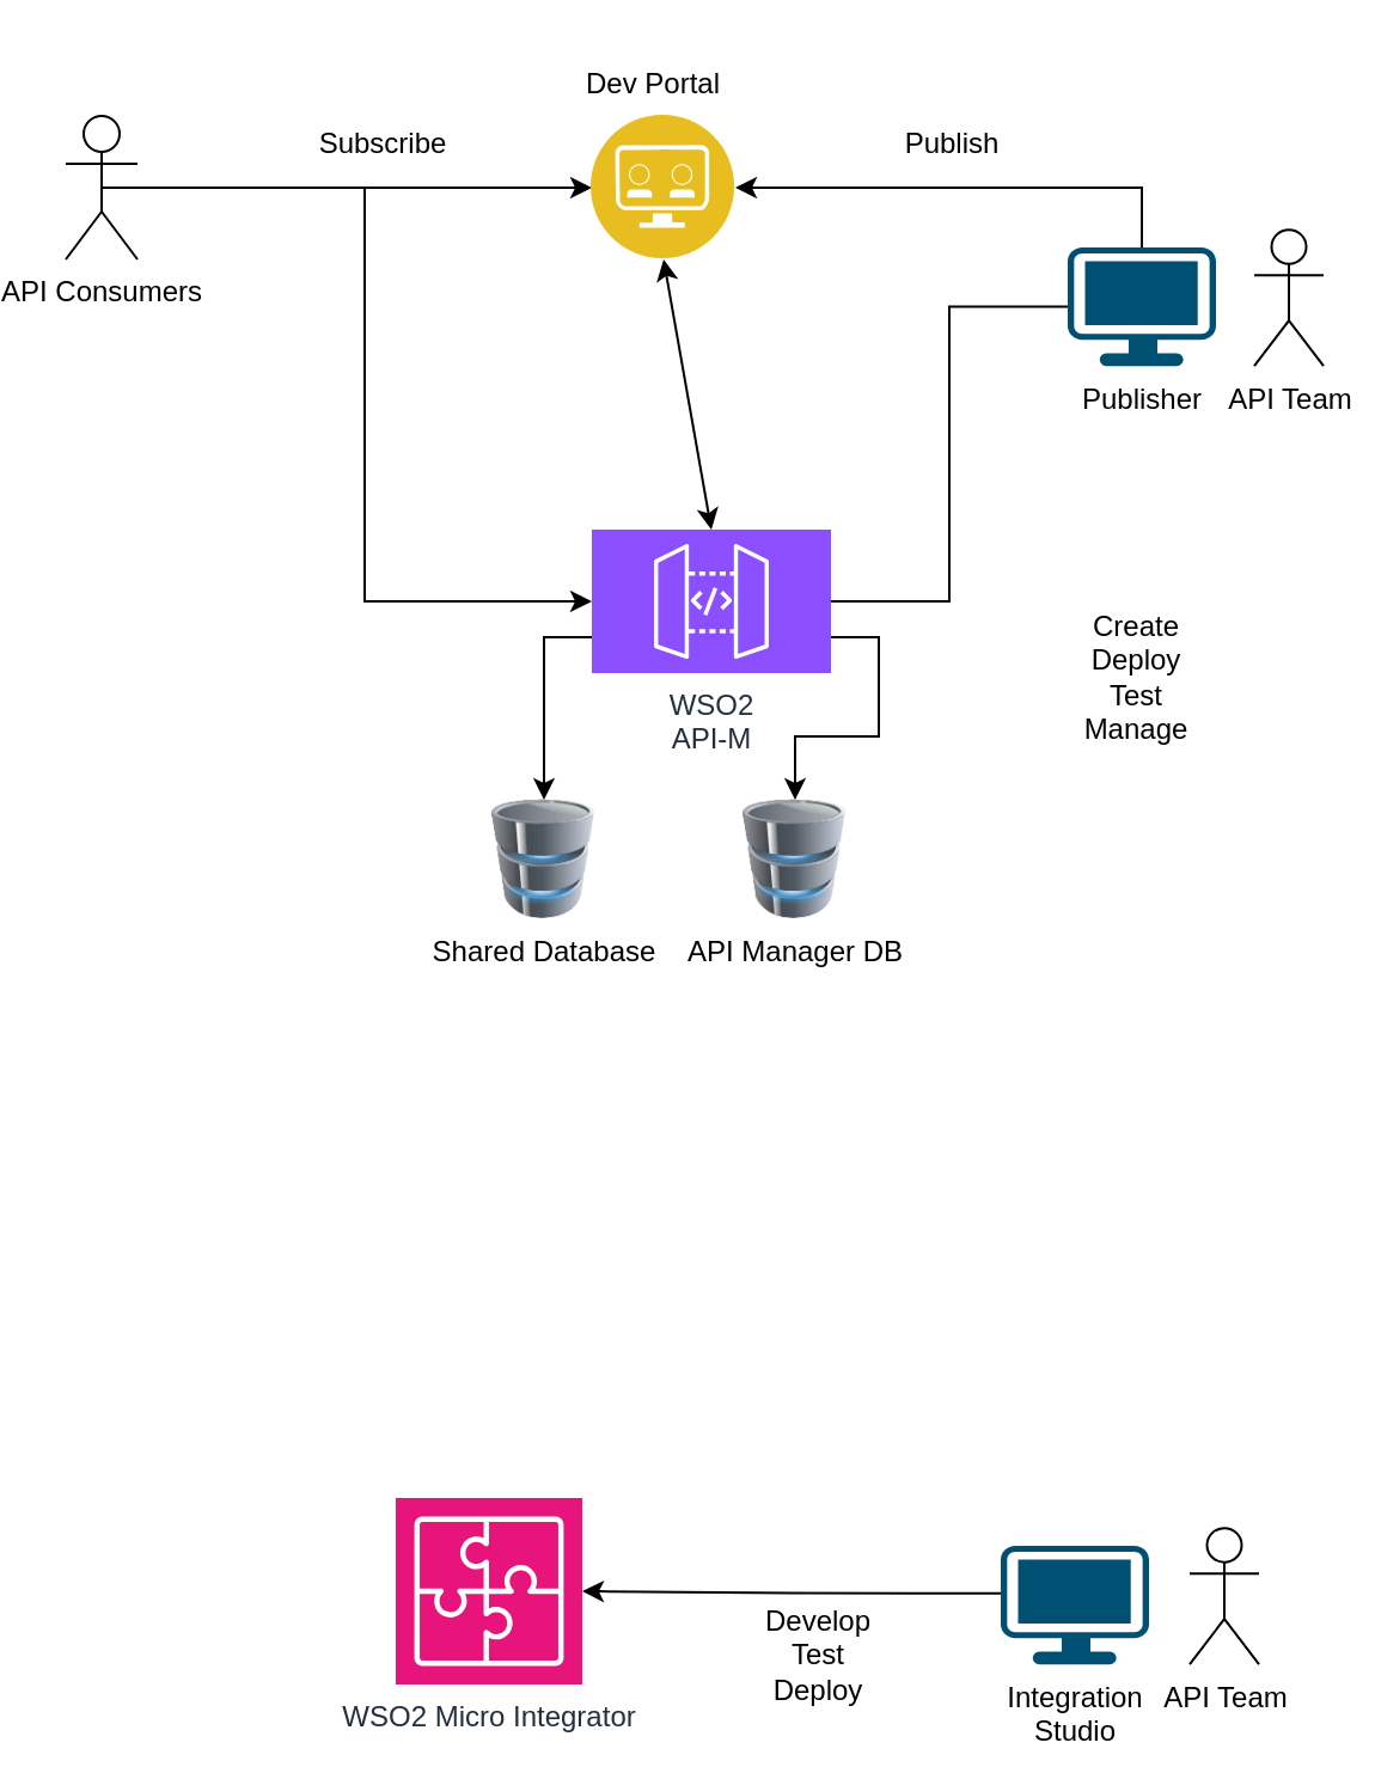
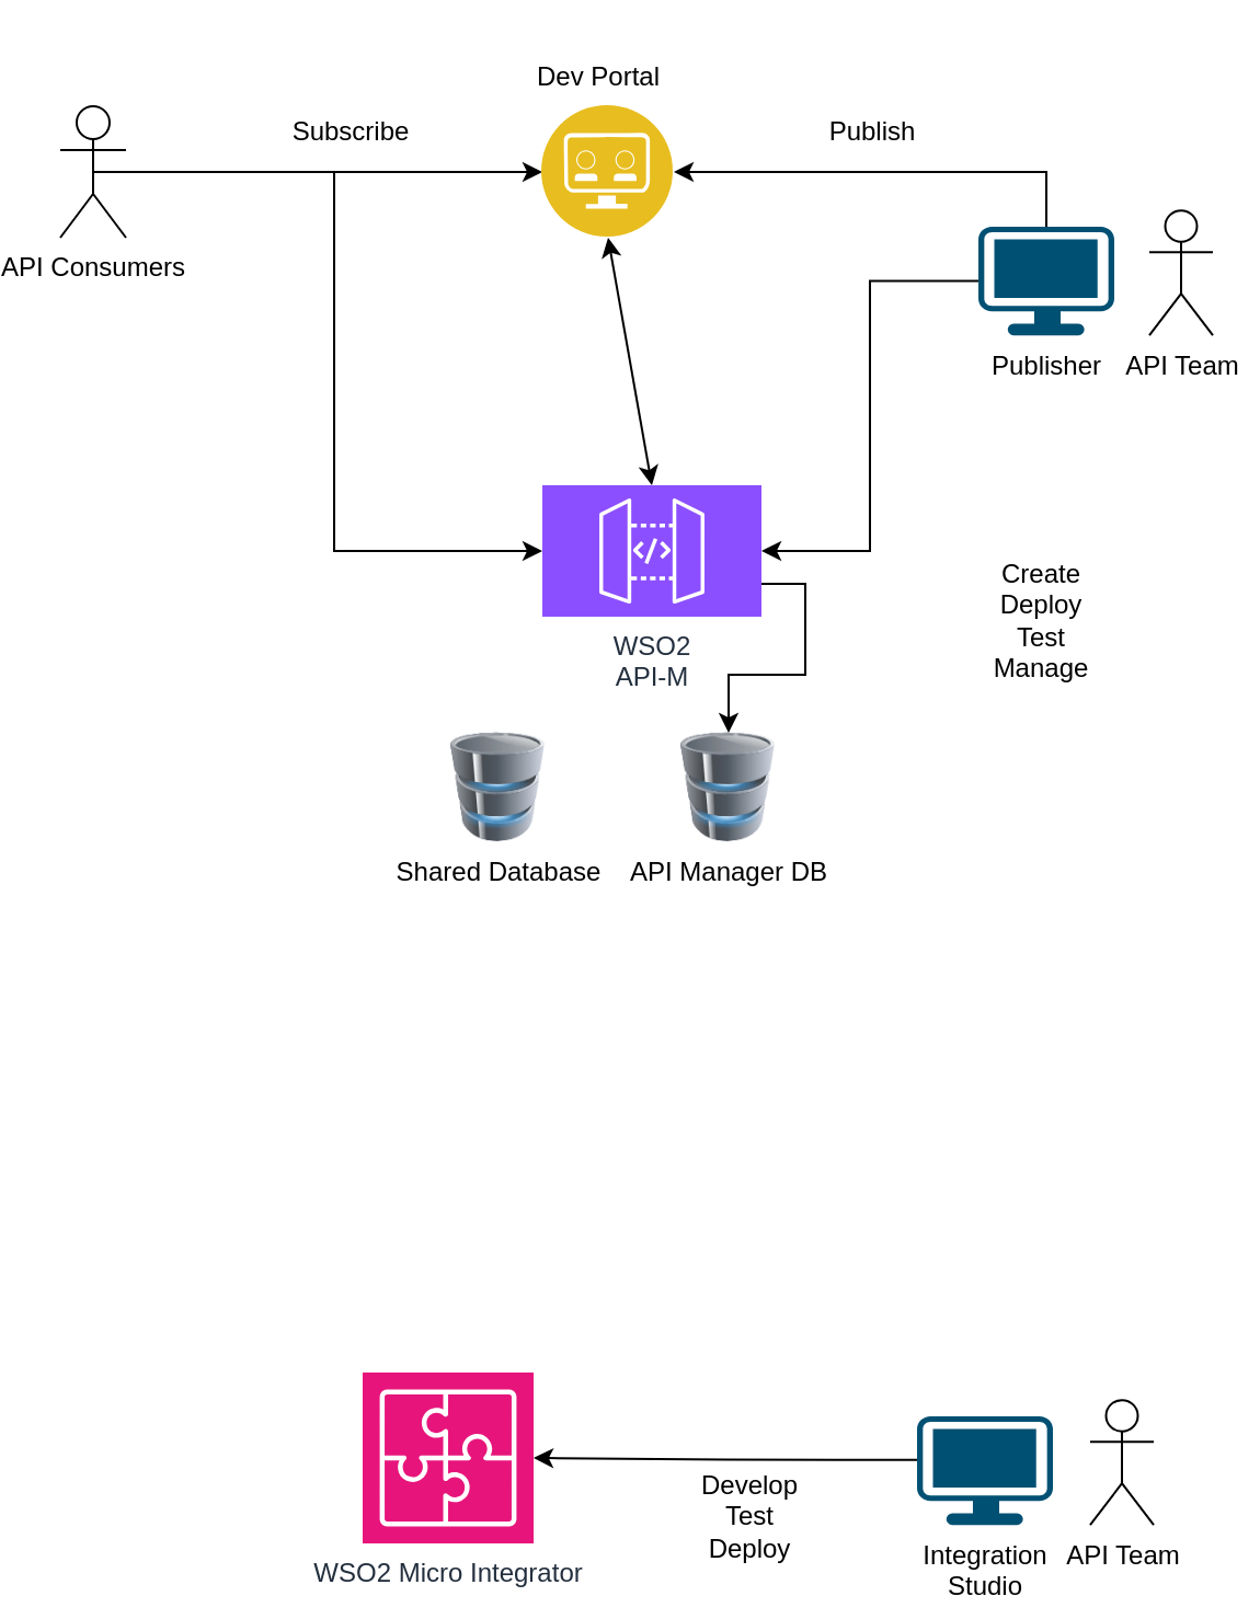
  <mxCell id="0" />
  <mxCell id="1" parent="0" />
  <mxCell id="2" value="Shared Database" style="image;html=1;image=img/lib/clip_art/computers/Database_128x128.png" vertex="1" parent="1"><mxGeometry x="195" y="334" width="50" height="50" as="geometry" /></mxCell>
  <mxCell id="3" value="API Manager DB" style="image;html=1;image=img/lib/clip_art/computers/Database_128x128.png" vertex="1" parent="1"><mxGeometry x="300" y="334" width="50" height="50" as="geometry" /></mxCell>
- <mxCell id="4" style="edgeStyle=orthogonalEdgeStyle;rounded=0;orthogonalLoop=1;jettySize=auto;html=1;exitX=0;exitY=0.75;exitDx=0;exitDy=0;exitPerimeter=0;entryX=0.5;entryY=0;entryDx=0;entryDy=0;" edge="1" parent="1" source="6" target="2"><mxGeometry relative="1" as="geometry" /></mxCell>
  <mxCell id="5" style="edgeStyle=orthogonalEdgeStyle;rounded=0;orthogonalLoop=1;jettySize=auto;html=1;exitX=1;exitY=0.75;exitDx=0;exitDy=0;exitPerimeter=0;entryX=0.5;entryY=0;entryDx=0;entryDy=0;" edge="1" parent="1" source="6" target="3"><mxGeometry relative="1" as="geometry" /></mxCell>
  <mxCell id="6" value="WSO2 &lt;br&gt;API-M" style="sketch=0;points=[[0,0,0],[0.25,0,0],[0.5,0,0],[0.75,0,0],[1,0,0],[0,1,0],[0.25,1,0],[0.5,1,0],[0.75,1,0],[1,1,0],[0,0.25,0],[0,0.5,0],[0,0.75,0],[1,0.25,0],[1,0.5,0],[1,0.75,0]];outlineConnect=0;fontColor=#232F3E;fillColor=#8C4FFF;strokeColor=#ffffff;dashed=0;verticalLabelPosition=bottom;verticalAlign=top;align=center;html=1;fontSize=12;fontStyle=0;aspect=fixed;shape=mxgraph.aws4.resourceIcon;resIcon=mxgraph.aws4.api_gateway;" vertex="1" parent="1"><mxGeometry x="240" y="221" width="100" height="60" as="geometry" /></mxCell>
- <mxCell id="7" style="edgeStyle=orthogonalEdgeStyle;rounded=0;orthogonalLoop=1;jettySize=auto;html=1;entryX=1;entryY=0.5;entryDx=0;entryDy=0;entryPerimeter=0;endArrow=none;" edge="1" parent="1" source="10" target="6"><mxGeometry relative="1" as="geometry"><mxPoint x="360" y="259" as="targetPoint" /></mxGeometry></mxCell>
+ <mxCell id="7" style="edgeStyle=orthogonalEdgeStyle;rounded=0;orthogonalLoop=1;jettySize=auto;html=1;entryX=1;entryY=0.5;entryDx=0;entryDy=0;entryPerimeter=0;" edge="1" parent="1" source="10" target="6"><mxGeometry relative="1" as="geometry"><mxPoint x="360" y="259" as="targetPoint" /></mxGeometry></mxCell>
  <mxCell id="8" style="edgeStyle=orthogonalEdgeStyle;rounded=0;orthogonalLoop=1;jettySize=auto;html=1;entryX=0;entryY=0.5;entryDx=0;entryDy=0;" edge="1" parent="1" source="18" target="12"><mxGeometry relative="1" as="geometry"><mxPoint x="-69" y="134" as="sourcePoint" /></mxGeometry></mxCell>
  <mxCell id="9" style="edgeStyle=orthogonalEdgeStyle;rounded=0;orthogonalLoop=1;jettySize=auto;html=1;exitX=0.5;exitY=0;exitDx=0;exitDy=0;exitPerimeter=0;entryX=1;entryY=0.5;entryDx=0;entryDy=0;" edge="1" parent="1" source="10" target="12"><mxGeometry relative="1" as="geometry" /></mxCell>
  <mxCell id="10" value="Publisher" style="points=[[0.03,0.03,0],[0.5,0,0],[0.97,0.03,0],[1,0.4,0],[0.97,0.745,0],[0.5,1,0],[0.03,0.745,0],[0,0.4,0]];verticalLabelPosition=bottom;sketch=0;html=1;verticalAlign=top;aspect=fixed;align=center;pointerEvents=1;shape=mxgraph.cisco19.workstation;fillColor=#005073;strokeColor=none;" vertex="1" parent="1"><mxGeometry x="439" y="103" width="62" height="49.6" as="geometry" /></mxCell>
  <mxCell id="11" value="Create&lt;br&gt;Deploy&lt;br&gt;Test&lt;br&gt;Manage" style="text;html=1;strokeColor=none;fillColor=none;align=center;verticalAlign=middle;whiteSpace=wrap;rounded=0;" vertex="1" parent="1"><mxGeometry x="443" y="243" width="50" height="80" as="geometry" /></mxCell>
  <mxCell id="12" value="" style="image;aspect=fixed;perimeter=ellipsePerimeter;html=1;align=center;shadow=0;dashed=0;fontColor=#4277BB;labelBackgroundColor=default;fontSize=12;spacingTop=3;image=img/lib/ibm/applications/api_developer_portal.svg;" vertex="1" parent="1"><mxGeometry x="240" y="48" width="60" height="60" as="geometry" /></mxCell>
  <mxCell id="13" value="Publish" style="text;html=1;strokeColor=none;fillColor=none;align=center;verticalAlign=middle;whiteSpace=wrap;rounded=0;" vertex="1" parent="1"><mxGeometry x="361" y="45" width="60" height="30" as="geometry" /></mxCell>
  <mxCell id="14" value="API Team" style="shape=umlActor;verticalLabelPosition=bottom;verticalAlign=top;html=1;outlineConnect=0;" vertex="1" parent="1"><mxGeometry x="517" y="95.6" width="29" height="57" as="geometry" /></mxCell>
  <mxCell id="15" value="Subscribe" style="text;html=1;strokeColor=none;fillColor=none;align=center;verticalAlign=middle;whiteSpace=wrap;rounded=0;" vertex="1" parent="1"><mxGeometry x="123" y="45" width="60" height="30" as="geometry" /></mxCell>
  <mxCell id="16" value="" style="endArrow=classic;startArrow=classic;html=1;rounded=0;exitX=0.5;exitY=0;exitDx=0;exitDy=0;exitPerimeter=0;entryX=0.5;entryY=1;entryDx=0;entryDy=0;" edge="1" parent="1" source="6" target="12"><mxGeometry width="50" height="50" relative="1" as="geometry"><mxPoint x="241" y="213" as="sourcePoint" /><mxPoint x="291" y="163" as="targetPoint" /></mxGeometry></mxCell>
  <mxCell id="17" value="Dev Portal" style="text;html=1;strokeColor=none;fillColor=none;align=center;verticalAlign=middle;whiteSpace=wrap;rounded=0;" vertex="1" parent="1"><mxGeometry x="236" y="20" width="60" height="30" as="geometry" /></mxCell>
  <mxCell id="18" value="API Consumers" style="shape=umlActor;verticalLabelPosition=bottom;verticalAlign=top;html=1;outlineConnect=0;" vertex="1" parent="1"><mxGeometry x="20" y="48" width="30" height="60" as="geometry" /></mxCell>
  <mxCell id="19" style="edgeStyle=orthogonalEdgeStyle;rounded=0;orthogonalLoop=1;jettySize=auto;html=1;exitX=0.5;exitY=0.5;exitDx=0;exitDy=0;exitPerimeter=0;entryX=0;entryY=0.5;entryDx=0;entryDy=0;entryPerimeter=0;" edge="1" parent="1" source="18" target="6"><mxGeometry relative="1" as="geometry" /></mxCell>
  <mxCell id="20" value="WSO2 Micro Integrator&lt;br&gt;" style="sketch=0;points=[[0,0,0],[0.25,0,0],[0.5,0,0],[0.75,0,0],[1,0,0],[0,1,0],[0.25,1,0],[0.5,1,0],[0.75,1,0],[1,1,0],[0,0.25,0],[0,0.5,0],[0,0.75,0],[1,0.25,0],[1,0.5,0],[1,0.75,0]];outlineConnect=0;fontColor=#232F3E;fillColor=#E7157B;strokeColor=#ffffff;dashed=0;verticalLabelPosition=bottom;verticalAlign=top;align=center;html=1;fontSize=12;fontStyle=0;aspect=fixed;shape=mxgraph.aws4.resourceIcon;resIcon=mxgraph.aws4.application_integration;" vertex="1" parent="1"><mxGeometry x="158" y="626" width="78" height="78" as="geometry" /></mxCell>
  <mxCell id="21" style="edgeStyle=orthogonalEdgeStyle;rounded=0;orthogonalLoop=1;jettySize=auto;html=1;exitX=0;exitY=0.4;exitDx=0;exitDy=0;exitPerimeter=0;" edge="1" parent="1" source="22" target="20"><mxGeometry relative="1" as="geometry" /></mxCell>
  <mxCell id="22" value="Integration&lt;br&gt;Studio" style="points=[[0.03,0.03,0],[0.5,0,0],[0.97,0.03,0],[1,0.4,0],[0.97,0.745,0],[0.5,1,0],[0.03,0.745,0],[0,0.4,0]];verticalLabelPosition=bottom;sketch=0;html=1;verticalAlign=top;aspect=fixed;align=center;pointerEvents=1;shape=mxgraph.cisco19.workstation;fillColor=#005073;strokeColor=none;" vertex="1" parent="1"><mxGeometry x="411" y="646" width="62" height="49.6" as="geometry" /></mxCell>
  <mxCell id="23" value="API Team" style="shape=umlActor;verticalLabelPosition=bottom;verticalAlign=top;html=1;outlineConnect=0;" vertex="1" parent="1"><mxGeometry x="490" y="638.6" width="29" height="57" as="geometry" /></mxCell>
  <mxCell id="24" value="Develop&lt;br&gt;Test&lt;br&gt;Deploy" style="text;html=1;strokeColor=none;fillColor=none;align=center;verticalAlign=middle;whiteSpace=wrap;rounded=0;" vertex="1" parent="1"><mxGeometry x="305" y="666" width="60" height="51" as="geometry" /></mxCell>
